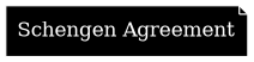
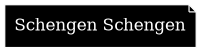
  digraph {
    rankdir=LR
-   n1 [color=white fillcolor=black fontcolor=white label="Schengen Agreement" shape=note style=filled]
+   n1 [color=white fillcolor=black fontcolor=white label="Schengen Schengen" shape=note style=filled]
  }
